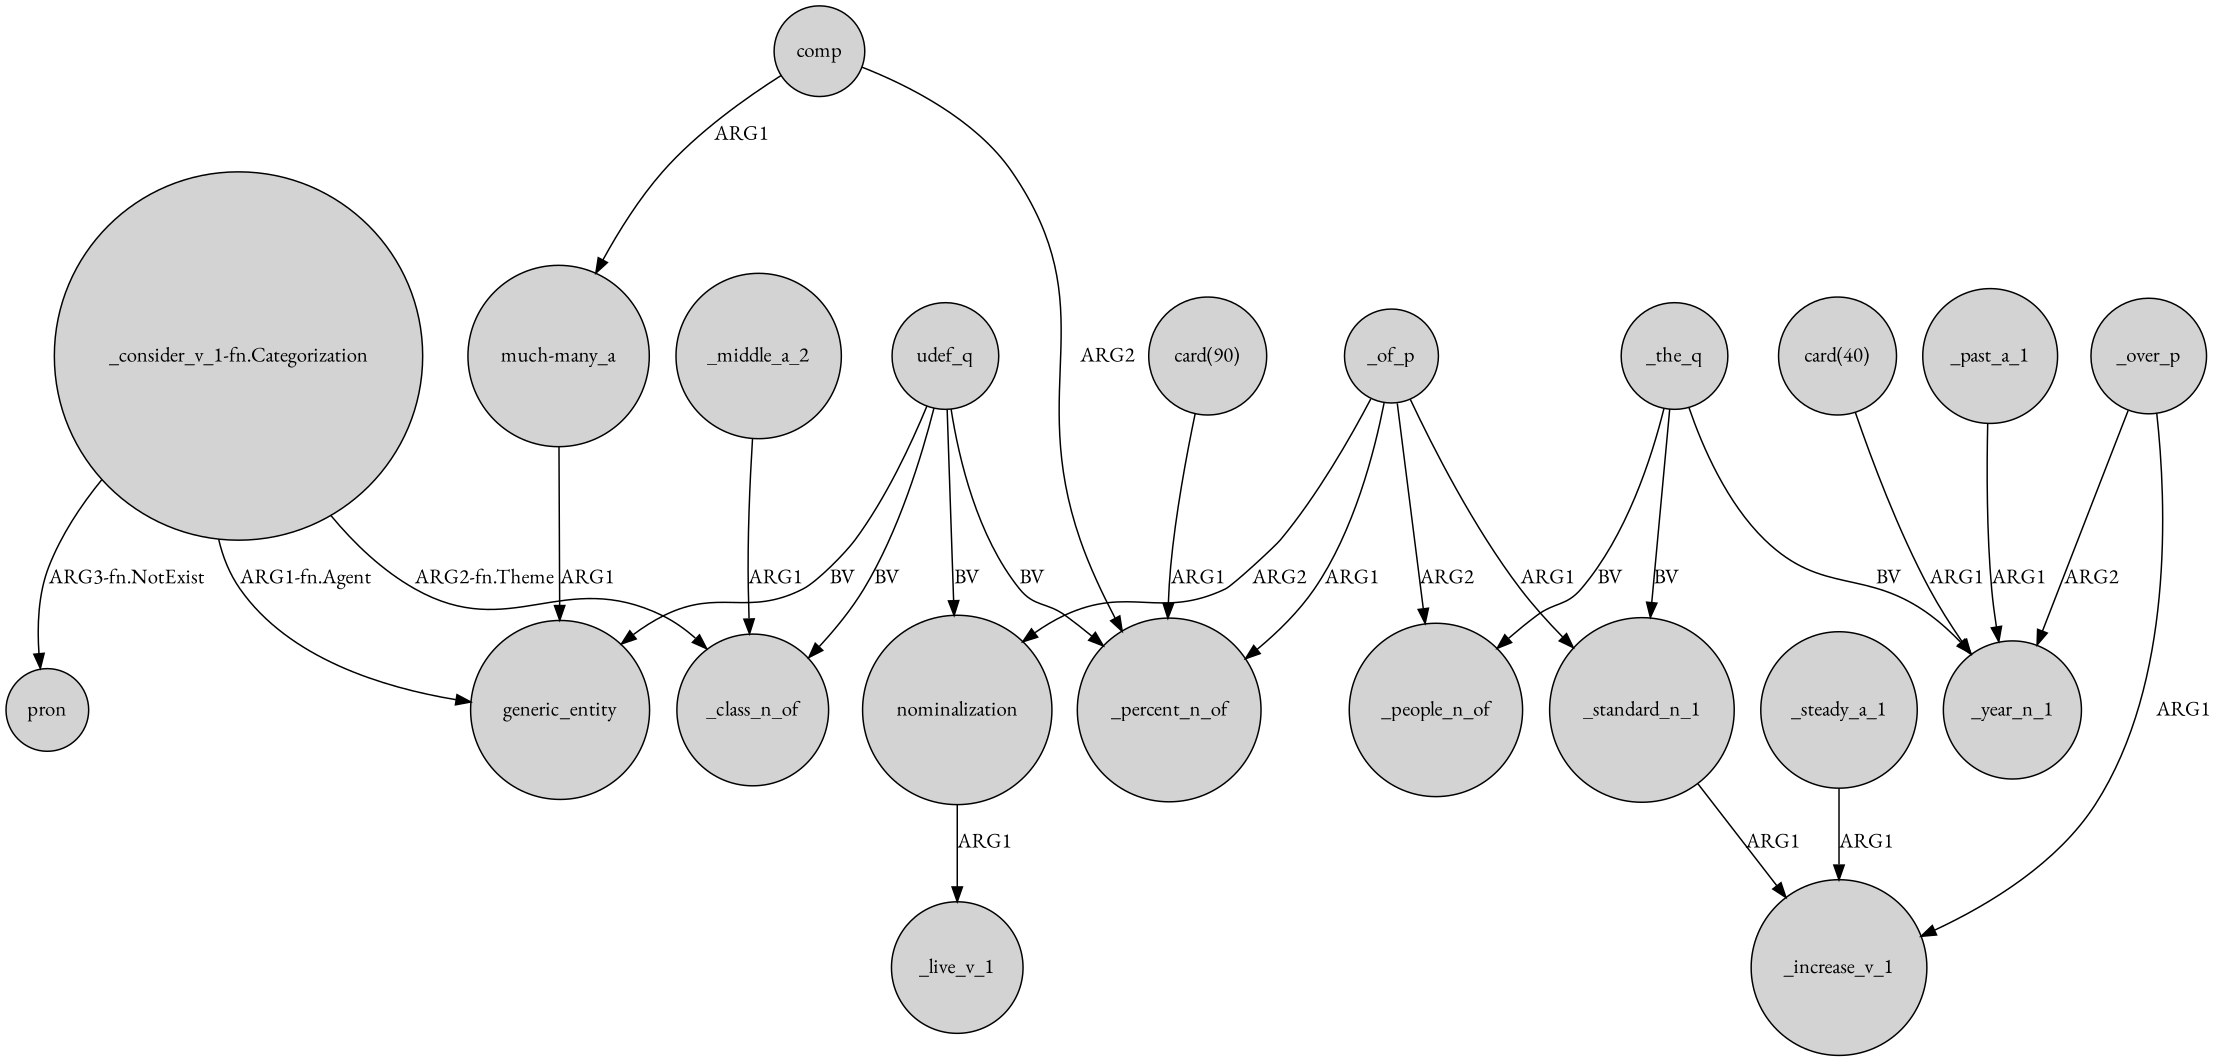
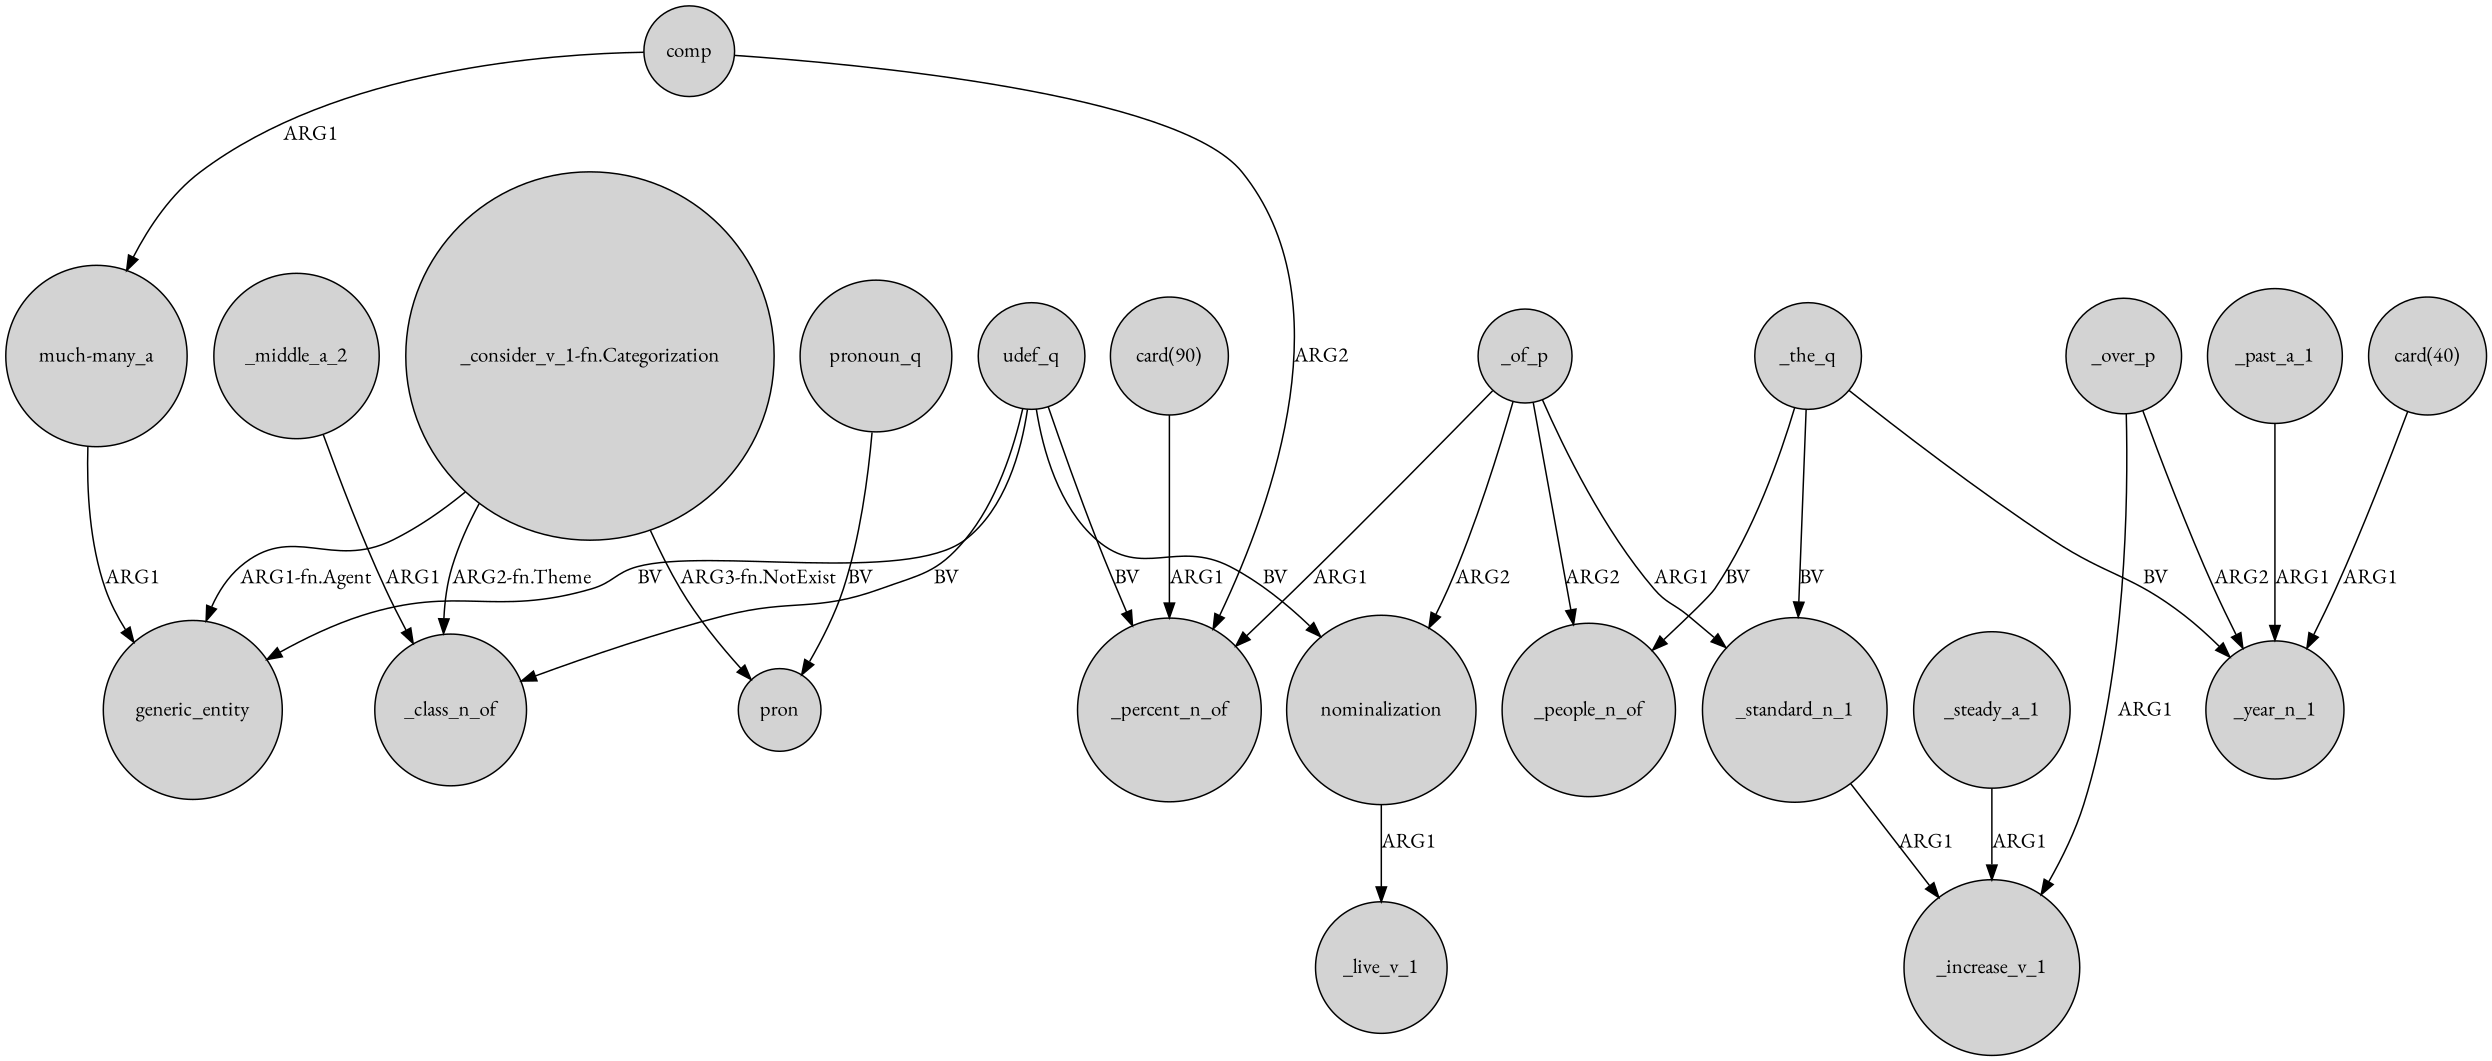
  digraph {
    fontname="EB Garamond"
    node [fontname="EB Garamond" shape=circle style=filled]
    edge [fontname="EB Garamond"]
    "_consider_v_1-fn.Categorization"
    generic_entity
    _class_n_of
    pron
    udef_q
    _percent_n_of
    nominalization
    _live_v_1
    _standard_n_1
    _increase_v_1
    "card(40)"
    _year_n_1
    "much-many_a"
    comp
    _the_q
    _people_n_of
    _past_a_1
    _of_p
+   pronoun_q
    "card(90)"
    _over_p
    _steady_a_1
    n23 [label=_middle_a_2]
    "_consider_v_1-fn.Categorization" -> generic_entity [label="ARG1-fn.Agent"]
    "_consider_v_1-fn.Categorization" -> _class_n_of [label="ARG2-fn.Theme"]
    "_consider_v_1-fn.Categorization" -> pron [label="ARG3-fn.NotExist"]
    udef_q -> generic_entity [label=BV]
    udef_q -> _class_n_of [label=BV]
    udef_q -> _percent_n_of [label=BV]
    udef_q -> nominalization [label=BV]
    nominalization -> _live_v_1 [label=ARG1]
    _standard_n_1 -> _increase_v_1 [label=ARG1]
    "card(40)" -> _year_n_1 [label=ARG1]
    "much-many_a" -> generic_entity [label=ARG1]
    comp -> _percent_n_of [label=ARG2]
    comp -> "much-many_a" [label=ARG1]
    _the_q -> _standard_n_1 [label=BV]
    _the_q -> _year_n_1 [label=BV]
    _the_q -> _people_n_of [label=BV]
    _past_a_1 -> _year_n_1 [label=ARG1]
    _of_p -> _percent_n_of [label=ARG1]
    _of_p -> nominalization [label=ARG2]
    _of_p -> _standard_n_1 [label=ARG1]
    _of_p -> _people_n_of [label=ARG2]
+   pronoun_q -> pron [label=BV]
    "card(90)" -> _percent_n_of [label=ARG1]
    _over_p -> _increase_v_1 [label=ARG1]
    _over_p -> _year_n_1 [label=ARG2]
    _steady_a_1 -> _increase_v_1 [label=ARG1]
    n23 -> _class_n_of [label=ARG1]
  }
